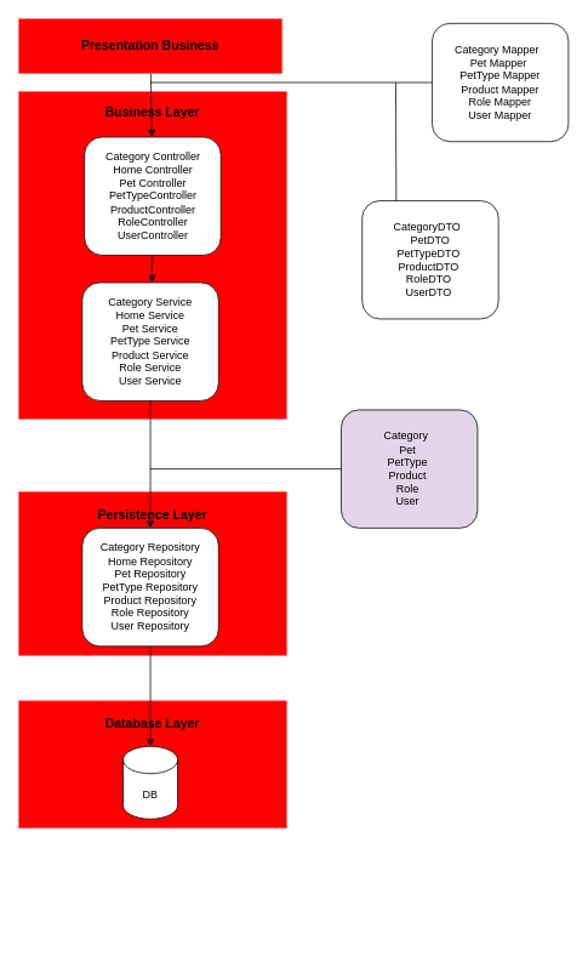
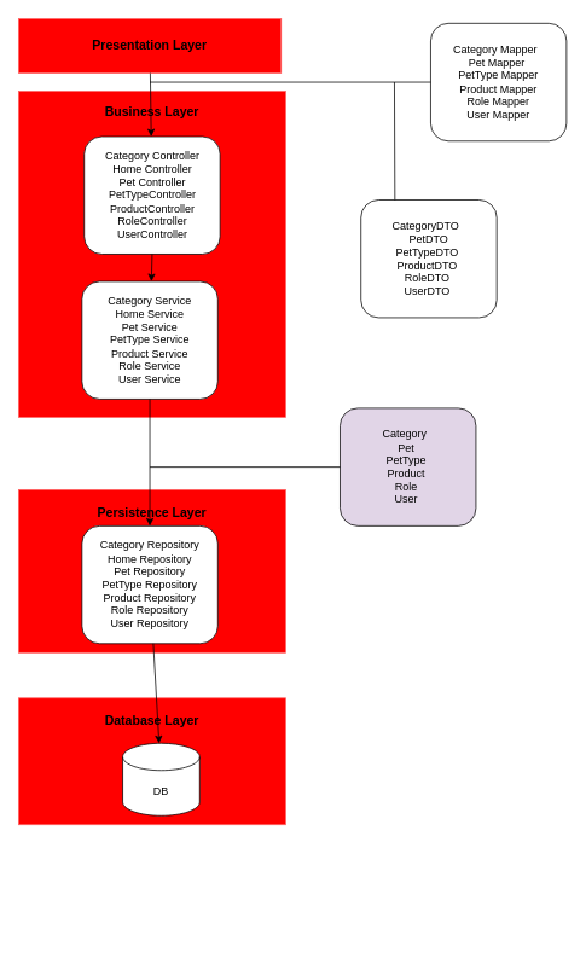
  <mxCell id="0" />
  <mxCell id="1" parent="0" />
  <mxCell id="2" value="Category&amp;nbsp;&lt;span style=&quot;background-color: initial;&quot;&gt;&amp;nbsp;&lt;/span&gt;&lt;div&gt;Pet&amp;nbsp;&lt;/div&gt;&lt;div&gt;PetType&amp;nbsp;&lt;/div&gt;&lt;div&gt;Product&amp;nbsp;&lt;/div&gt;&lt;div&gt;Role&amp;nbsp;&lt;/div&gt;&lt;div&gt;User&amp;nbsp;&lt;/div&gt;" style="rounded=1;whiteSpace=wrap;html=1;fillColor=#e1d5e7;" vertex="1" parent="1"><mxGeometry x="375" y="450" width="150" height="130" as="geometry" /></mxCell>
  <mxCell id="3" value="CategoryDTO&amp;nbsp;&lt;span style=&quot;background-color: initial;&quot;&gt;&amp;nbsp;&lt;/span&gt;&lt;div&gt;PetDTO&lt;/div&gt;&lt;div&gt;PetTypeDTO&amp;nbsp;&lt;/div&gt;&lt;div&gt;ProductDTO&amp;nbsp;&lt;/div&gt;&lt;div&gt;RoleDTO&amp;nbsp;&lt;/div&gt;&lt;div&gt;UserDTO&amp;nbsp;&lt;/div&gt;" style="rounded=1;whiteSpace=wrap;html=1;" vertex="1" parent="1"><mxGeometry x="398" y="220" width="150" height="130" as="geometry" /></mxCell>
  <mxCell id="4" value="Category Mapper&amp;nbsp;&lt;span style=&quot;background-color: initial;&quot;&gt;&amp;nbsp;&lt;/span&gt;&lt;div&gt;Pet&amp;nbsp;&lt;span style=&quot;background-color: initial;&quot;&gt;Mapper&lt;/span&gt;&lt;span style=&quot;background-color: initial;&quot;&gt;&amp;nbsp;&lt;/span&gt;&lt;/div&gt;&lt;div&gt;PetType&amp;nbsp;&lt;span style=&quot;background-color: initial;&quot;&gt;Mapper&lt;/span&gt;&lt;/div&gt;&lt;div&gt;Product&amp;nbsp;&lt;span style=&quot;background-color: initial;&quot;&gt;Mapper&lt;/span&gt;&lt;/div&gt;&lt;div&gt;Role&amp;nbsp;&lt;span style=&quot;background-color: initial;&quot;&gt;Mapper&lt;/span&gt;&lt;/div&gt;&lt;div&gt;User&amp;nbsp;&lt;span style=&quot;background-color: initial;&quot;&gt;Mapper&lt;/span&gt;&lt;/div&gt;" style="rounded=1;whiteSpace=wrap;html=1;" vertex="1" parent="1"><mxGeometry x="475" y="25" width="150" height="130" as="geometry" /></mxCell>
- <mxCell id="5" value="&lt;h3&gt;Presentation Business&lt;/h3&gt;" style="rounded=0;whiteSpace=wrap;html=1;strokeColor=#FF6666;fillColor=#FF0000;" vertex="1" parent="1"><mxGeometry x="20" y="20" width="290" height="60" as="geometry" /></mxCell>
+ <mxCell id="5" value="&lt;h3&gt;Presentation Layer&lt;/h3&gt;" style="rounded=0;whiteSpace=wrap;html=1;strokeColor=#FF6666;fillColor=#FF0000;" vertex="1" parent="1"><mxGeometry x="20" y="20" width="290" height="60" as="geometry" /></mxCell>
  <mxCell id="6" value="&lt;h3&gt;&lt;br&gt;&lt;/h3&gt;&lt;h3&gt;Business Layer&lt;/h3&gt;&lt;div&gt;&lt;br&gt;&lt;/div&gt;&lt;div&gt;&lt;br&gt;&lt;/div&gt;&lt;div&gt;&lt;br&gt;&lt;/div&gt;&lt;div&gt;&lt;br&gt;&lt;/div&gt;&lt;div&gt;&lt;br&gt;&lt;/div&gt;&lt;div&gt;&lt;br&gt;&lt;/div&gt;&lt;div&gt;&lt;br&gt;&lt;/div&gt;&lt;div&gt;&lt;br&gt;&lt;/div&gt;&lt;div&gt;&lt;br&gt;&lt;/div&gt;&lt;div&gt;&lt;br&gt;&lt;/div&gt;&lt;div&gt;&lt;br&gt;&lt;/div&gt;&lt;div&gt;&lt;br&gt;&lt;/div&gt;&lt;div&gt;&lt;br&gt;&lt;/div&gt;&lt;div&gt;&lt;br&gt;&lt;/div&gt;&lt;div&gt;&lt;br&gt;&lt;/div&gt;&lt;div&gt;&lt;br&gt;&lt;/div&gt;&lt;div&gt;&lt;br&gt;&lt;/div&gt;&lt;div&gt;&lt;br&gt;&lt;/div&gt;&lt;div&gt;&lt;br&gt;&lt;/div&gt;&lt;div&gt;&lt;br&gt;&lt;/div&gt;&lt;div&gt;&lt;br&gt;&lt;/div&gt;&lt;div&gt;&lt;br&gt;&lt;/div&gt;&lt;div&gt;&lt;br&gt;&lt;/div&gt;&lt;div&gt;&lt;br&gt;&lt;/div&gt;" style="rounded=0;whiteSpace=wrap;html=1;strokeColor=#FF6666;fillColor=#FF0000;" vertex="1" parent="1"><mxGeometry x="20" y="100" width="295" height="360" as="geometry" /></mxCell>
  <mxCell id="7" value="Category Controller&lt;div&gt;Home Controller&lt;/div&gt;&lt;div&gt;Pet Controller&lt;/div&gt;&lt;div&gt;PetTypeController&lt;/div&gt;&lt;div&gt;ProductController&lt;/div&gt;&lt;div&gt;RoleController&lt;/div&gt;&lt;div&gt;UserController&lt;/div&gt;" style="rounded=1;whiteSpace=wrap;html=1;" vertex="1" parent="1"><mxGeometry x="92.5" y="150" width="150" height="130" as="geometry" /></mxCell>
  <mxCell id="8" value="&lt;h3&gt;&lt;br&gt;&lt;/h3&gt;&lt;h3&gt;Persistence Layer&lt;/h3&gt;&lt;div&gt;&lt;br&gt;&lt;/div&gt;&lt;div&gt;&lt;br&gt;&lt;/div&gt;&lt;div&gt;&lt;br&gt;&lt;/div&gt;&lt;div&gt;&lt;br&gt;&lt;/div&gt;&lt;div&gt;&lt;br&gt;&lt;/div&gt;&lt;div&gt;&lt;br&gt;&lt;/div&gt;&lt;div&gt;&lt;br&gt;&lt;/div&gt;&lt;div&gt;&lt;br&gt;&lt;/div&gt;&lt;div&gt;&lt;br&gt;&lt;/div&gt;&lt;div&gt;&lt;br&gt;&lt;/div&gt;&lt;div&gt;&lt;br&gt;&lt;/div&gt;" style="rounded=0;whiteSpace=wrap;html=1;strokeColor=#FF6666;fillColor=#FF0000;" vertex="1" parent="1"><mxGeometry x="20" y="540" width="295" height="180" as="geometry" /></mxCell>
  <mxCell id="9" value="&lt;h3&gt;&lt;br&gt;&lt;/h3&gt;&lt;h3&gt;&lt;br&gt;&lt;/h3&gt;&lt;h3&gt;&lt;br&gt;&lt;/h3&gt;&lt;h3&gt;&lt;br&gt;&lt;/h3&gt;&lt;h3&gt;&lt;br&gt;&lt;/h3&gt;&lt;h3&gt;Database Layer&lt;/h3&gt;&lt;div&gt;&lt;br&gt;&lt;/div&gt;&lt;div&gt;&lt;br&gt;&lt;/div&gt;&lt;div&gt;&lt;br&gt;&lt;/div&gt;&lt;div&gt;&lt;br&gt;&lt;/div&gt;&lt;div&gt;&lt;br&gt;&lt;/div&gt;&lt;div&gt;&lt;br&gt;&lt;/div&gt;&lt;div&gt;&lt;br&gt;&lt;/div&gt;&lt;div&gt;&lt;br&gt;&lt;/div&gt;&lt;div&gt;&lt;br&gt;&lt;/div&gt;&lt;div&gt;&lt;br&gt;&lt;/div&gt;&lt;div&gt;&lt;br&gt;&lt;/div&gt;&lt;div&gt;&lt;br&gt;&lt;/div&gt;&lt;div&gt;&lt;br&gt;&lt;/div&gt;&lt;div&gt;&lt;br&gt;&lt;/div&gt;&lt;div&gt;&lt;br&gt;&lt;/div&gt;&lt;div&gt;&lt;br&gt;&lt;/div&gt;&lt;div&gt;&lt;br&gt;&lt;/div&gt;" style="rounded=0;whiteSpace=wrap;html=1;strokeColor=#FF6666;fillColor=#FF0000;" vertex="1" parent="1"><mxGeometry x="20" y="770" width="295" height="140" as="geometry" /></mxCell>
  <mxCell id="10" value="Category Repository&lt;div&gt;Home Repository&lt;/div&gt;&lt;div&gt;Pet Repository&lt;/div&gt;&lt;div&gt;PetType Repository&lt;/div&gt;&lt;div&gt;Product Repository&lt;/div&gt;&lt;div&gt;Role Repository&lt;/div&gt;&lt;div&gt;User Repository&lt;/div&gt;" style="rounded=1;whiteSpace=wrap;html=1;" vertex="1" parent="1"><mxGeometry x="90" y="580" width="150" height="130" as="geometry" /></mxCell>
- <mxCell id="11" value="DB" style="shape=cylinder3;whiteSpace=wrap;html=1;boundedLbl=1;backgroundOutline=1;size=15;" vertex="1" parent="1"><mxGeometry x="135" y="820" width="60" height="80" as="geometry" /></mxCell>
+ <mxCell id="11" value="DB" style="shape=cylinder3;whiteSpace=wrap;html=1;boundedLbl=1;backgroundOutline=1;size=15;" vertex="1" parent="1"><mxGeometry x="135" y="820" width="85" height="80" as="geometry" /></mxCell>
  <mxCell id="12" value="" style="endArrow=classic;html=1;rounded=0;" edge="1" parent="1" source="10" target="11"><mxGeometry width="50" height="50" relative="1" as="geometry"><mxPoint x="405" y="640" as="sourcePoint" /><mxPoint x="455" y="590" as="targetPoint" /></mxGeometry></mxCell>
  <mxCell id="13" value="Category Service&lt;div&gt;Home&amp;nbsp;&lt;span style=&quot;background-color: initial;&quot;&gt;Service&lt;/span&gt;&lt;/div&gt;&lt;div&gt;Pet&amp;nbsp;&lt;span style=&quot;background-color: initial;&quot;&gt;Service&lt;/span&gt;&lt;/div&gt;&lt;div&gt;PetType&amp;nbsp;&lt;span style=&quot;background-color: initial;&quot;&gt;Service&lt;/span&gt;&lt;/div&gt;&lt;div&gt;Product&amp;nbsp;&lt;span style=&quot;background-color: initial;&quot;&gt;Service&lt;/span&gt;&lt;/div&gt;&lt;div&gt;Role&amp;nbsp;&lt;span style=&quot;background-color: initial;&quot;&gt;Service&lt;/span&gt;&lt;/div&gt;&lt;div&gt;User&amp;nbsp;&lt;span style=&quot;background-color: initial;&quot;&gt;Service&lt;/span&gt;&lt;/div&gt;" style="rounded=1;whiteSpace=wrap;html=1;" vertex="1" parent="1"><mxGeometry x="90" y="310" width="150" height="130" as="geometry" /></mxCell>
  <mxCell id="14" value="" style="endArrow=classic;html=1;rounded=0;exitX=0.5;exitY=1;exitDx=0;exitDy=0;entryX=0.5;entryY=0;entryDx=0;entryDy=0;" edge="1" parent="1" source="13" target="10"><mxGeometry width="50" height="50" relative="1" as="geometry"><mxPoint x="245" y="560" as="sourcePoint" /><mxPoint x="295" y="510" as="targetPoint" /></mxGeometry></mxCell>
  <mxCell id="15" value="" style="endArrow=classic;html=1;rounded=0;exitX=0.5;exitY=1;exitDx=0;exitDy=0;" edge="1" parent="1" source="7" target="13"><mxGeometry width="50" height="50" relative="1" as="geometry"><mxPoint x="245" y="310" as="sourcePoint" /><mxPoint x="295" y="260" as="targetPoint" /></mxGeometry></mxCell>
  <mxCell id="16" value="" style="endArrow=classic;html=1;rounded=0;" edge="1" parent="1" source="5" target="7"><mxGeometry width="50" height="50" relative="1" as="geometry"><mxPoint x="245" y="190" as="sourcePoint" /><mxPoint x="295" y="140" as="targetPoint" /></mxGeometry></mxCell>
  <mxCell id="17" value="" style="endArrow=none;html=1;rounded=0;entryX=0;entryY=0.5;entryDx=0;entryDy=0;" edge="1" parent="1" target="2"><mxGeometry width="50" height="50" relative="1" as="geometry"><mxPoint x="165" y="515" as="sourcePoint" /><mxPoint x="295" y="260" as="targetPoint" /></mxGeometry></mxCell>
  <mxCell id="18" value="" style="endArrow=none;html=1;rounded=0;entryX=0;entryY=0.5;entryDx=0;entryDy=0;" edge="1" parent="1" target="4"><mxGeometry width="50" height="50" relative="1" as="geometry"><mxPoint x="165" y="90" as="sourcePoint" /><mxPoint x="295" y="140" as="targetPoint" /></mxGeometry></mxCell>
  <mxCell id="19" value="" style="endArrow=none;html=1;rounded=0;exitX=0.25;exitY=0;exitDx=0;exitDy=0;" edge="1" parent="1" source="3"><mxGeometry width="50" height="50" relative="1" as="geometry"><mxPoint x="245" y="190" as="sourcePoint" /><mxPoint x="435" y="90" as="targetPoint" /></mxGeometry></mxCell>
